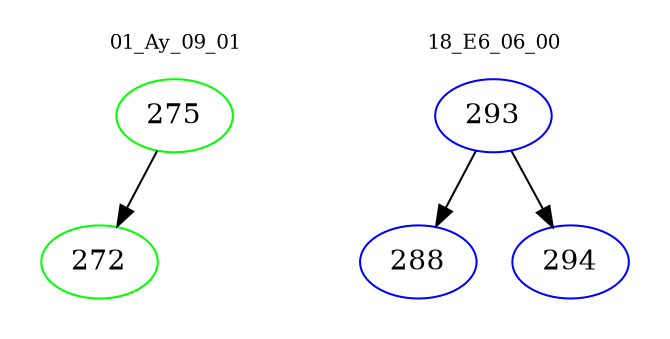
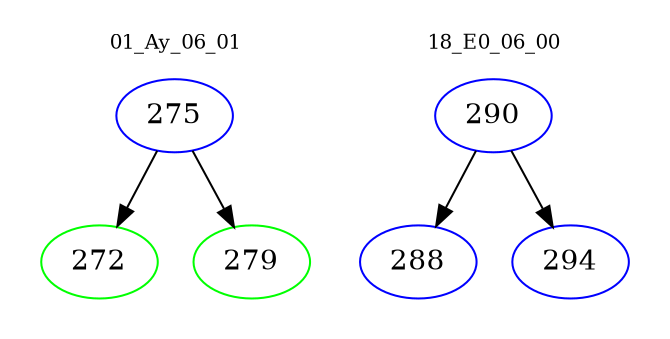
  digraph {
    node [color=blue]
    edge [color=black]
-   n1 [color=green label=275]
+   n1 [label=275]
    n2 [color=green label=272]
-   n4 [label=293]
+   n3 [color=green label=279]
+   n4 [label=290]
    n5 [label=288]
    n6 [label=294]
    subgraph cluster_1 {
      color=white
      fontsize=10
-     label="01_Ay_09_01"
+     label="01_Ay_06_01"
      n1
      n2
+     n3
    }
    subgraph cluster_2 {
      color=white
      fontsize=10
-     label="18_E6_06_00"
+     label="18_E0_06_00"
      n4
      n5
      n6
    }
    n1 -> n2
+   n1 -> n3
    n4 -> n5
    n4 -> n6
  }
